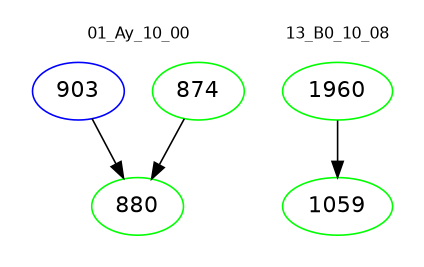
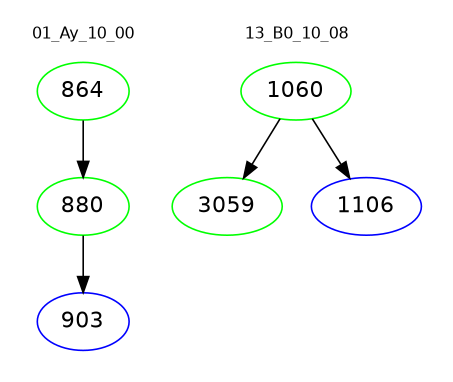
  digraph {
    fontname="DejaVu Sans"
    node [color=green fontname="DejaVu Sans"]
    edge [color=black fontname="DejaVu Sans"]
    n1 [label=880]
-   n2 [label=874]
+   n2 [label=864]
    n3 [color=blue label=903]
-   n4 [label=1960]
-   n5 [label=1059]
+   n4 [label=1060]
+   n5 [label=3059]
+   n6 [color=blue label=1106]
    subgraph cluster_1 {
      color=white
      fontsize=10
      label="01_Ay_10_00"
      n1
      n2
      n3
    }
    subgraph cluster_2 {
      color=white
      fontsize=10
      label="13_B0_10_08"
      n4
      n5
+     n6
    }
-   n3 -> n1
+   n1 -> n3
    n2 -> n1
    n4 -> n5
+   n4 -> n6
  }
